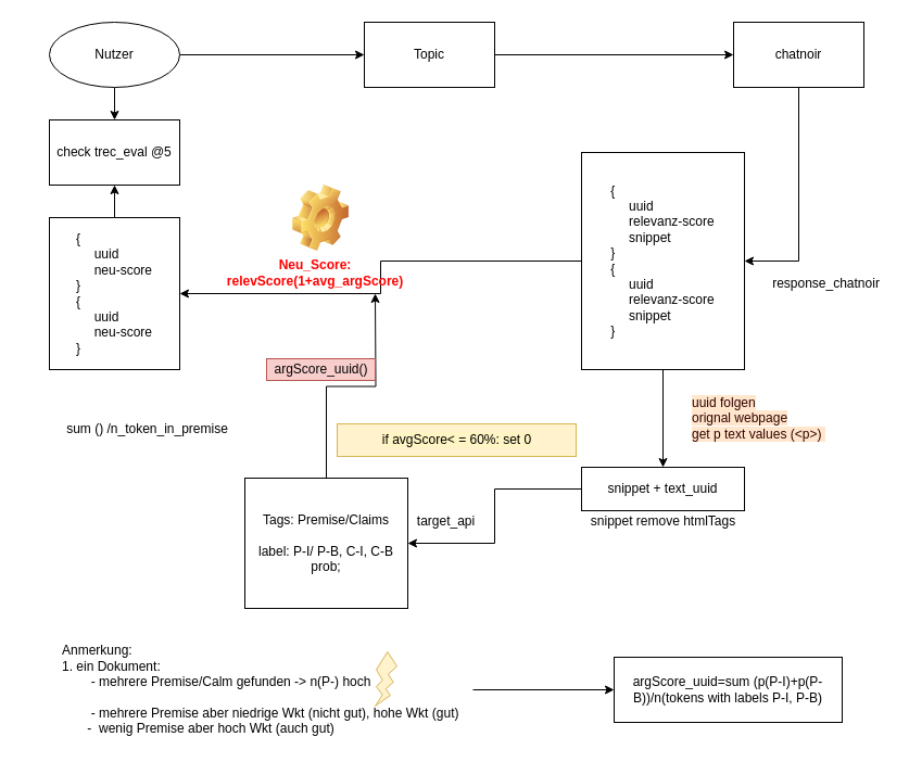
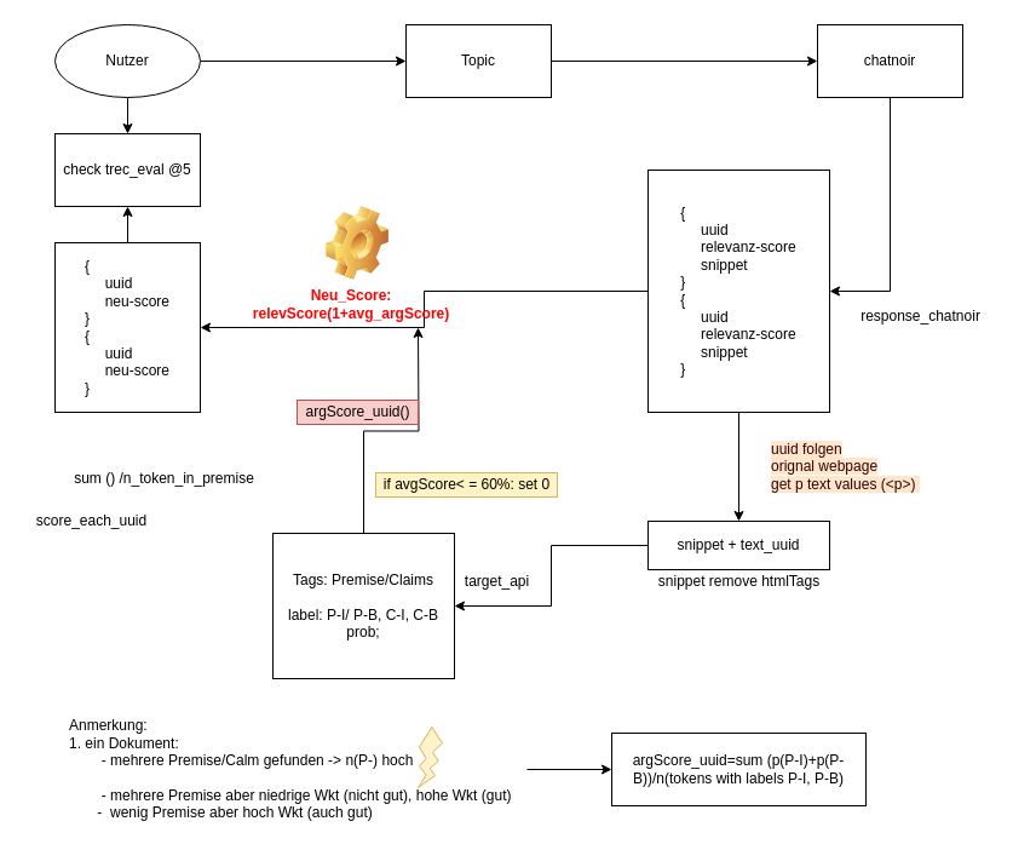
  <mxCell id="0" />
  <mxCell id="1" parent="0" />
  <mxCell id="2" value="" style="edgeStyle=orthogonalEdgeStyle;rounded=0;orthogonalLoop=1;jettySize=auto;html=1;" parent="1" source="4" target="5" edge="1"><mxGeometry relative="1" as="geometry" /></mxCell>
  <mxCell id="3" value="" style="edgeStyle=orthogonalEdgeStyle;rounded=0;orthogonalLoop=1;jettySize=auto;html=1;entryX=0;entryY=0.5;entryDx=0;entryDy=0;exitX=1;exitY=0.5;exitDx=0;exitDy=0;" parent="1" source="7" target="4" edge="1"><mxGeometry relative="1" as="geometry" /></mxCell>
  <mxCell id="4" value="Topic" style="rounded=0;whiteSpace=wrap;html=1;" parent="1" vertex="1"><mxGeometry x="335" y="20" width="120" height="60" as="geometry" /></mxCell>
  <mxCell id="5" value="chatnoir" style="rounded=0;whiteSpace=wrap;html=1;" parent="1" vertex="1"><mxGeometry x="675" y="20" width="120" height="60" as="geometry" /></mxCell>
  <mxCell id="6" value="" style="edgeStyle=orthogonalEdgeStyle;rounded=0;orthogonalLoop=1;jettySize=auto;html=1;" parent="1" source="7" target="18" edge="1"><mxGeometry relative="1" as="geometry" /></mxCell>
  <mxCell id="7" value="Nutzer" style="ellipse;whiteSpace=wrap;html=1;" parent="1" vertex="1"><mxGeometry x="45" y="20" width="120" height="60" as="geometry" /></mxCell>
  <mxCell id="8" value="" style="edgeStyle=orthogonalEdgeStyle;rounded=0;orthogonalLoop=1;jettySize=auto;html=1;" parent="1" source="10" target="15" edge="1"><mxGeometry relative="1" as="geometry" /></mxCell>
  <mxCell id="9" value="" style="edgeStyle=orthogonalEdgeStyle;rounded=0;orthogonalLoop=1;jettySize=auto;html=1;" parent="1" source="10" target="20" edge="1"><mxGeometry relative="1" as="geometry" /></mxCell>
  <mxCell id="10" value="&lt;div style=&quot;text-align: left&quot;&gt;&lt;span&gt;{&lt;/span&gt;&lt;br&gt;&lt;/div&gt;&lt;div style=&quot;text-align: left&quot;&gt;&lt;span&gt;&amp;nbsp; &amp;nbsp; &amp;nbsp;uuid&lt;/span&gt;&lt;/div&gt;&lt;div style=&quot;text-align: left&quot;&gt;&lt;span&gt;&amp;nbsp; &amp;nbsp; &amp;nbsp;relevanz-score&lt;/span&gt;&lt;/div&gt;&lt;div style=&quot;text-align: left&quot;&gt;&lt;span&gt;&amp;nbsp; &amp;nbsp; &amp;nbsp;snippet&lt;/span&gt;&lt;/div&gt;&lt;div style=&quot;text-align: left&quot;&gt;&lt;span&gt;}&lt;/span&gt;&lt;/div&gt;&lt;div style=&quot;text-align: left&quot;&gt;&lt;span&gt;{&lt;/span&gt;&lt;/div&gt;&lt;div style=&quot;text-align: left&quot;&gt;&lt;span&gt;&amp;nbsp; &amp;nbsp; &amp;nbsp;uuid&lt;/span&gt;&lt;/div&gt;&lt;div style=&quot;text-align: left&quot;&gt;&lt;span&gt;&amp;nbsp; &amp;nbsp; &amp;nbsp;relevanz-score&lt;/span&gt;&lt;/div&gt;&lt;div style=&quot;text-align: left&quot;&gt;&lt;span&gt;&amp;nbsp; &amp;nbsp; &amp;nbsp;snippet&lt;/span&gt;&lt;/div&gt;&lt;div style=&quot;text-align: left&quot;&gt;&lt;span&gt;}&lt;/span&gt;&lt;/div&gt;" style="rounded=0;whiteSpace=wrap;html=1;" parent="1" vertex="1"><mxGeometry x="535" y="140" width="150" height="200" as="geometry" /></mxCell>
  <mxCell id="11" value="" style="edgeStyle=orthogonalEdgeStyle;rounded=0;orthogonalLoop=1;jettySize=auto;html=1;exitX=0.5;exitY=1;exitDx=0;exitDy=0;entryX=1;entryY=0.5;entryDx=0;entryDy=0;" parent="1" source="5" target="10" edge="1"><mxGeometry relative="1" as="geometry"><mxPoint x="415" y="60" as="sourcePoint" /><mxPoint x="585" y="120" as="targetPoint" /></mxGeometry></mxCell>
  <mxCell id="12" value="response_chatnoir" style="text;html=1;align=center;verticalAlign=middle;resizable=0;points=[];autosize=1;" parent="1" vertex="1"><mxGeometry x="705" y="251" width="110" height="20" as="geometry" /></mxCell>
  <mxCell id="13" value="&lt;font color=&quot;#330000&quot; style=&quot;background-color: rgb(255 , 230 , 204)&quot;&gt;uuid folgen&lt;br&gt;orignal webpage&lt;br&gt;get p text values (&amp;lt;p&amp;gt;)&amp;nbsp;&lt;/font&gt;" style="text;html=1;align=left;verticalAlign=middle;resizable=0;points=[];autosize=1;" parent="1" vertex="1"><mxGeometry x="635" y="360" width="140" height="50" as="geometry" /></mxCell>
  <mxCell id="14" value="" style="edgeStyle=orthogonalEdgeStyle;rounded=0;orthogonalLoop=1;jettySize=auto;html=1;" parent="1" source="15" target="17" edge="1"><mxGeometry relative="1" as="geometry" /></mxCell>
  <mxCell id="15" value="&lt;div style=&quot;text-align: left&quot;&gt;snippet + text_uuid&lt;/div&gt;" style="rounded=0;whiteSpace=wrap;html=1;" parent="1" vertex="1"><mxGeometry x="535" y="430" width="150" height="40" as="geometry" /></mxCell>
  <mxCell id="16" value="" style="edgeStyle=orthogonalEdgeStyle;rounded=0;orthogonalLoop=1;jettySize=auto;html=1;exitX=0.5;exitY=0;exitDx=0;exitDy=0;" parent="1" source="17" edge="1"><mxGeometry relative="1" as="geometry"><mxPoint x="345" y="270" as="targetPoint" /></mxGeometry></mxCell>
  <mxCell id="17" value="&lt;div&gt;Tags: Premise/Claims&lt;/div&gt;&lt;div&gt;&lt;br&gt;&lt;/div&gt;&lt;div&gt;label: P-I/ P-B, C-I, C-B&lt;/div&gt;&lt;div&gt;prob;&lt;/div&gt;" style="rounded=0;whiteSpace=wrap;html=1;align=center;" parent="1" vertex="1"><mxGeometry x="225" y="440" width="150" height="120" as="geometry" /></mxCell>
  <mxCell id="18" value="check trec_eval @5" style="whiteSpace=wrap;html=1;rounded=0;" parent="1" vertex="1"><mxGeometry x="45" y="110" width="120" height="60" as="geometry" /></mxCell>
  <mxCell id="19" value="" style="edgeStyle=orthogonalEdgeStyle;rounded=0;orthogonalLoop=1;jettySize=auto;html=1;" parent="1" source="20" target="18" edge="1"><mxGeometry relative="1" as="geometry" /></mxCell>
  <mxCell id="20" value="&lt;div style=&quot;text-align: left&quot;&gt;&lt;span&gt;{&lt;/span&gt;&lt;br&gt;&lt;/div&gt;&lt;div style=&quot;text-align: left&quot;&gt;&lt;span&gt;&amp;nbsp; &amp;nbsp; &amp;nbsp;uuid&lt;/span&gt;&lt;/div&gt;&lt;div style=&quot;text-align: left&quot;&gt;&lt;span&gt;&amp;nbsp; &amp;nbsp; &amp;nbsp;neu-score&lt;/span&gt;&lt;/div&gt;&lt;div style=&quot;text-align: left&quot;&gt;&lt;span&gt;}&lt;/span&gt;&lt;/div&gt;&lt;div style=&quot;text-align: left&quot;&gt;&lt;span&gt;{&lt;/span&gt;&lt;/div&gt;&lt;div style=&quot;text-align: left&quot;&gt;&lt;span&gt;&amp;nbsp; &amp;nbsp; &amp;nbsp;uuid&lt;/span&gt;&lt;/div&gt;&lt;div style=&quot;text-align: left&quot;&gt;&lt;span&gt;&amp;nbsp; &amp;nbsp; &amp;nbsp;neu-score&lt;/span&gt;&lt;/div&gt;&lt;div style=&quot;text-align: left&quot;&gt;&lt;span&gt;}&lt;/span&gt;&lt;/div&gt;" style="rounded=0;whiteSpace=wrap;html=1;" parent="1" vertex="1"><mxGeometry x="45" y="200" width="120" height="140" as="geometry" /></mxCell>
  <mxCell id="21" value="&lt;b&gt;&lt;font color=&quot;#ff0000&quot;&gt;Neu_Score: relevScore(1+avg_argScore)&lt;/font&gt;&lt;/b&gt;" style="text;html=1;strokeColor=none;fillColor=none;align=center;verticalAlign=middle;whiteSpace=wrap;rounded=0;" parent="1" vertex="1"><mxGeometry x="215" y="231" width="150" height="40" as="geometry" /></mxCell>
  <mxCell id="22" value="target_api" style="text;html=1;align=center;verticalAlign=middle;resizable=0;points=[];autosize=1;" parent="1" vertex="1"><mxGeometry x="375" y="470" width="70" height="20" as="geometry" /></mxCell>
  <mxCell id="23" value="" style="shape=image;html=1;verticalLabelPosition=bottom;verticalAlign=top;imageAspect=1;aspect=fixed;image=img/clipart/Gear_128x128.png" parent="1" vertex="1"><mxGeometry x="269" y="170" width="52" height="61" as="geometry" /></mxCell>
- <mxCell id="24" value="&lt;div style=&quot;text-align: left&quot;&gt;&lt;span style=&quot;background-color: rgb(255 , 244 , 195)&quot;&gt;if avgScore&amp;lt; = 60%: set 0&lt;/span&gt;&lt;/div&gt;" style="text;html=1;align=center;verticalAlign=middle;resizable=0;points=[];autosize=1;fillColor=#fff2cc;strokeColor=#d6b656;" parent="1" vertex="1"><mxGeometry x="310" y="390" width="220" height="30" as="geometry" /></mxCell>
+ <mxCell id="24" value="&lt;div style=&quot;text-align: left&quot;&gt;&lt;span style=&quot;background-color: rgb(255 , 244 , 195)&quot;&gt;if avgScore&amp;lt; = 60%: set 0&lt;/span&gt;&lt;/div&gt;" style="text;html=1;align=center;verticalAlign=middle;resizable=0;points=[];autosize=1;fillColor=#fff2cc;strokeColor=#d6b656;" parent="1" vertex="1"><mxGeometry x="310" y="390" width="150" height="20" as="geometry" /></mxCell>
  <mxCell id="25" value="" style="edgeStyle=orthogonalEdgeStyle;rounded=0;orthogonalLoop=1;jettySize=auto;html=1;" parent="1" source="26" target="28" edge="1"><mxGeometry relative="1" as="geometry" /></mxCell>
  <mxCell id="26" value="Anmerkung:&lt;br&gt;1. ein Dokument: &lt;br&gt;&amp;nbsp; &amp;nbsp; &amp;nbsp; &amp;nbsp; - mehrere Premise/Calm gefunden -&amp;gt; n(P-) hoch&lt;br&gt;&lt;br&gt;&amp;nbsp; &amp;nbsp; &amp;nbsp; &amp;nbsp; - mehrere Premise aber niedrige Wkt (nicht gut), hohe Wkt (gut)&lt;br&gt;&amp;nbsp; &amp;nbsp; &amp;nbsp; &amp;nbsp;-&amp;nbsp; wenig Premise aber hoch Wkt (auch gut)" style="text;html=1;align=left;verticalAlign=middle;resizable=0;points=[];autosize=1;" parent="1" vertex="1"><mxGeometry x="55" y="590" width="380" height="90" as="geometry" /></mxCell>
  <mxCell id="27" value="snippet remove htmlTags" style="text;html=1;align=center;verticalAlign=middle;resizable=0;points=[];autosize=1;" parent="1" vertex="1"><mxGeometry x="535" y="470" width="150" height="20" as="geometry" /></mxCell>
- <mxCell id="28" value="argScore_uuid=sum (p(P-I)+p(P-B))/n(tokens with labels P-I, P-B)" style="whiteSpace=wrap;html=1;" parent="1" vertex="1"><mxGeometry x="565" y="605" width="210" height="60" as="geometry" /></mxCell>
+ <mxCell id="28" value="argScore_uuid=sum (p(P-I)+p(P-B))/n(tokens with labels P-I, P-B)" style="whiteSpace=wrap;html=1;" parent="1" vertex="1"><mxGeometry x="505" y="605" width="210" height="60" as="geometry" /></mxCell>
  <mxCell id="29" value="" style="verticalLabelPosition=bottom;verticalAlign=top;html=1;shape=mxgraph.basic.flash;fillColor=#fff2cc;strokeColor=#d6b656;" parent="1" vertex="1"><mxGeometry x="345" y="600" width="20" height="50" as="geometry" /></mxCell>
  <mxCell id="30" value="argScore_uuid()" style="text;html=1;align=center;verticalAlign=middle;resizable=0;points=[];autosize=1;fillColor=#f8cecc;strokeColor=#b85450;" parent="1" vertex="1"><mxGeometry x="245" y="330" width="100" height="20" as="geometry" /></mxCell>
  <mxCell id="31" value="sum () /n_token_in_premise" style="text;html=1;align=center;verticalAlign=middle;resizable=0;points=[];autosize=1;" parent="1" vertex="1"><mxGeometry x="55" y="385" width="160" height="20" as="geometry" /></mxCell>
+ <mxCell id="32" value="score_each_uuid" style="text;html=1;align=center;verticalAlign=middle;resizable=0;points=[];autosize=1;" vertex="1" parent="1"><mxGeometry x="20" y="420" width="110" height="20" as="geometry" /></mxCell>
